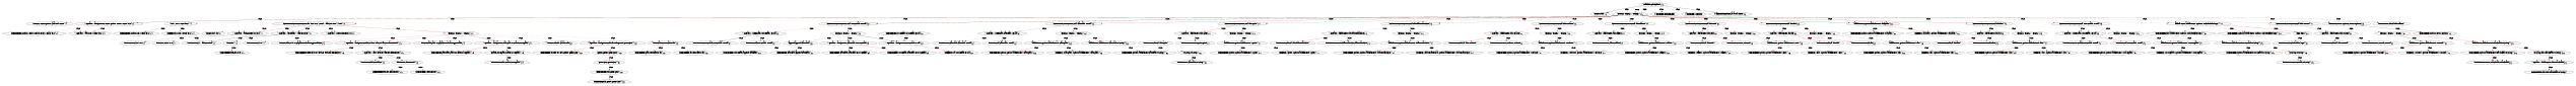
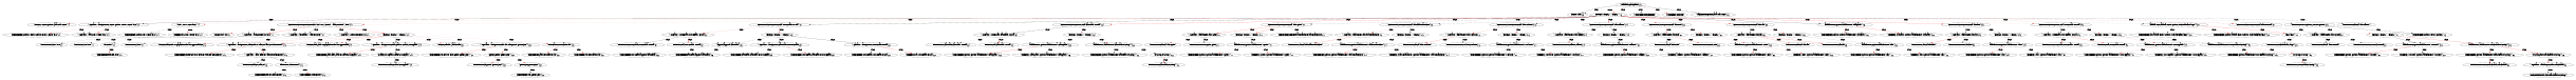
  digraph {
    edge [color=red style=solid]
    n1 [label=<(METHOD,getOptions)<SUB>243</SUB>>]
    n2 [label=<(PARAM,this)<SUB>243</SUB>>]
    n3 [label=<(BLOCK,&lt;empty&gt;,&lt;empty&gt;)<SUB>243</SUB>>]
    n4 [label=<(MODIFIER,PROTECTED)>]
    n5 [label=<(MODIFIER,VIRTUAL)>]
    n6 [label=<(METHOD_RETURN,java.util.Vector)<SUB>243</SUB>>]
    n7 [label=<(LOCAL,Vector options: java.util.Vector)<SUB>244</SUB>>]
    n8 [label=<(&lt;operator&gt;.assignment,Vector options = new Vector(512))<SUB>244</SUB>>]
    n9 [label=<(&lt;init&gt;,new Vector(512))<SUB>244</SUB>>]
    n10 [label=<(CONTROL_STRUCTURE,FOR,for (int i = 0; Some(i &lt; fileSets.size()); i++))<SUB>247</SUB>>]
    n11 [label=<(CONTROL_STRUCTURE,IF,if (sourcePath != null))<SUB>257</SUB>>]
    n12 [label=<(CONTROL_STRUCTURE,IF,if (classPath != null))<SUB>264</SUB>>]
    n13 [label=<(CONTROL_STRUCTURE,IF,if (this.quiet))<SUB>270</SUB>>]
    n14 [label=<(CONTROL_STRUCTURE,IF,if (this.fullsemanticize))<SUB>273</SUB>>]
    n15 [label=<(CONTROL_STRUCTURE,IF,if (this.verbose))<SUB>276</SUB>>]
    n16 [label=<(CONTROL_STRUCTURE,IF,if (this.offsets))<SUB>279</SUB>>]
    n17 [label=<(CONTROL_STRUCTURE,IF,if (this.exit))<SUB>282</SUB>>]
    n18 [label=<(CONTROL_STRUCTURE,IF,if (this.fix))<SUB>285</SUB>>]
    n19 [label=<(addElement,options.addElement(&quot;-fullpath&quot;))<SUB>288</SUB>>]
    n20 [label=<(CONTROL_STRUCTURE,IF,if (this.list))<SUB>293</SUB>>]
    n21 [label=<(CONTROL_STRUCTURE,IF,if (sourcePath != null))<SUB>296</SUB>>]
    n22 [label=<(addAllVector,addAllVector(options, includedFiles.keys()))<SUB>300</SUB>>]
    n23 [label=<(CONTROL_STRUCTURE,IF,if (this.unused))<SUB>301</SUB>>]
    n24 [label=<(RETURN,return options;,return options;)<SUB>305</SUB>>]
    n25 [label=<(IDENTIFIER,this,if (this.offsets))>]
    n26 [label=<(IDENTIFIER,options,Vector options = new Vector(512))<SUB>244</SUB>>]
    n27 [label=<(&lt;operator&gt;.alloc,new Vector(512))<SUB>244</SUB>>]
    n28 [label=<(IDENTIFIER,options,new Vector(512))<SUB>244</SUB>>]
    n29 [label=<(LITERAL,512,new Vector(512))<SUB>244</SUB>>]
    n30 [label=<(LOCAL,int i: int)<SUB>247</SUB>>]
    n31 [label=<(&lt;operator&gt;.assignment,int i = 0)<SUB>247</SUB>>]
    n32 [label=<(&lt;operator&gt;.lessThan,i &lt; fileSets.size())<SUB>247</SUB>>]
    n33 [label=<(&lt;operator&gt;.postIncrement,i++)<SUB>247</SUB>>]
    n34 [label=<(BLOCK,&lt;empty&gt;,&lt;empty&gt;)<SUB>247</SUB>>]
    n35 [label=<(&lt;operator&gt;.notEquals,sourcePath != null)<SUB>257</SUB>>]
    n36 [label=<(BLOCK,&lt;empty&gt;,&lt;empty&gt;)<SUB>257</SUB>>]
    n37 [label=<(&lt;operator&gt;.notEquals,classPath != null)<SUB>264</SUB>>]
    n38 [label=<(BLOCK,&lt;empty&gt;,&lt;empty&gt;)<SUB>264</SUB>>]
    n39 [label=<(&lt;operator&gt;.fieldAccess,this.quiet)<SUB>270</SUB>>]
    n40 [label=<(BLOCK,&lt;empty&gt;,&lt;empty&gt;)<SUB>270</SUB>>]
    n41 [label=<(&lt;operator&gt;.fieldAccess,this.fullsemanticize)<SUB>273</SUB>>]
    n42 [label=<(BLOCK,&lt;empty&gt;,&lt;empty&gt;)<SUB>273</SUB>>]
    n43 [label=<(&lt;operator&gt;.fieldAccess,this.verbose)<SUB>276</SUB>>]
    n44 [label=<(BLOCK,&lt;empty&gt;,&lt;empty&gt;)<SUB>276</SUB>>]
    n45 [label=<(&lt;operator&gt;.fieldAccess,this.offsets)<SUB>279</SUB>>]
    n46 [label=<(BLOCK,&lt;empty&gt;,&lt;empty&gt;)<SUB>279</SUB>>]
    n47 [label=<(&lt;operator&gt;.fieldAccess,this.exit)<SUB>282</SUB>>]
    n48 [label=<(BLOCK,&lt;empty&gt;,&lt;empty&gt;)<SUB>282</SUB>>]
    n49 [label=<(&lt;operator&gt;.fieldAccess,this.fix)<SUB>285</SUB>>]
    n50 [label=<(BLOCK,&lt;empty&gt;,&lt;empty&gt;)<SUB>285</SUB>>]
    n51 [label=<(IDENTIFIER,options,options.addElement(&quot;-fullpath&quot;))<SUB>288</SUB>>]
    n52 [label=<(LITERAL,&quot;-fullpath&quot;,options.addElement(&quot;-fullpath&quot;))<SUB>288</SUB>>]
    n53 [label=<(&lt;operator&gt;.fieldAccess,this.list)<SUB>293</SUB>>]
    n54 [label=<(BLOCK,&lt;empty&gt;,&lt;empty&gt;)<SUB>293</SUB>>]
    n55 [label=<(&lt;operator&gt;.notEquals,sourcePath != null)<SUB>296</SUB>>]
    n56 [label=<(BLOCK,&lt;empty&gt;,&lt;empty&gt;)<SUB>296</SUB>>]
    n57 [label=<(IDENTIFIER,this,addAllVector(options, includedFiles.keys()))<SUB>300</SUB>>]
    n58 [label=<(IDENTIFIER,options,addAllVector(options, includedFiles.keys()))<SUB>300</SUB>>]
    n59 [label=<(keys,keys())<SUB>300</SUB>>]
    n60 [label=<(&lt;operator&gt;.fieldAccess,this.unused)<SUB>301</SUB>>]
    n61 [label=<(BLOCK,&lt;empty&gt;,&lt;empty&gt;)<SUB>301</SUB>>]
    n62 [label=<(IDENTIFIER,options,return options;)<SUB>305</SUB>>]
    n63 [label=<(IDENTIFIER,i,int i = 0)<SUB>247</SUB>>]
    n64 [label=<(LITERAL,0,int i = 0)<SUB>247</SUB>>]
-   n65 [label=<(IDENTIFIER,i,i &lt; fileSets.size())<SUB>247</SUB>>]
    n66 [label=<(size,size())<SUB>247</SUB>>]
    n67 [label=<(IDENTIFIER,i,i++)<SUB>247</SUB>>]
    n68 [label=<(LOCAL,FileSet fs: org.apache.tools.ant.types.FileSet)<SUB>248</SUB>>]
    n69 [label=<(&lt;operator&gt;.assignment,FileSet fs = (FileSet) fileSets.elementAt(i))<SUB>248</SUB>>]
    n70 [label=<(LOCAL,Path path: org.apache.tools.ant.types.Path)<SUB>249</SUB>>]
    n71 [label=<(&lt;operator&gt;.assignment,Path path = createSourcepath())<SUB>249</SUB>>]
    n72 [label=<(LOCAL,File dir: java.io.File)<SUB>250</SUB>>]
    n73 [label=<(&lt;operator&gt;.assignment,File dir = fs.getDir(getProject()))<SUB>250</SUB>>]
    n74 [label=<(setLocation,setLocation(dir))<SUB>251</SUB>>]
    n75 [label=<(IDENTIFIER,fileSets,size())<SUB>247</SUB>>]
    n76 [label=<(IDENTIFIER,fs,FileSet fs = (FileSet) fileSets.elementAt(i))<SUB>248</SUB>>]
    n77 [label=<(&lt;operator&gt;.cast,(FileSet) fileSets.elementAt(i))<SUB>248</SUB>>]
    n78 [label=<(IDENTIFIER,path,Path path = createSourcepath())<SUB>249</SUB>>]
    n79 [label=<(createSourcepath,createSourcepath())<SUB>249</SUB>>]
    n80 [label=<(IDENTIFIER,dir,File dir = fs.getDir(getProject()))<SUB>250</SUB>>]
    n81 [label=<(getDir,getDir(getProject()))<SUB>250</SUB>>]
    n82 [label=<(IDENTIFIER,path,setLocation(dir))<SUB>251</SUB>>]
    n83 [label=<(IDENTIFIER,dir,setLocation(dir))<SUB>251</SUB>>]
    n84 [label=<(TYPE_REF,FileSet,FileSet)<SUB>248</SUB>>]
    n85 [label=<(elementAt,elementAt(i))<SUB>248</SUB>>]
    n86 [label=<(IDENTIFIER,fileSets,elementAt(i))<SUB>248</SUB>>]
    n87 [label=<(IDENTIFIER,i,elementAt(i))<SUB>248</SUB>>]
    n88 [label=<(IDENTIFIER,this,createSourcepath())<SUB>249</SUB>>]
    n89 [label=<(IDENTIFIER,fs,getDir(getProject()))<SUB>250</SUB>>]
    n90 [label=<(getProject,getProject())<SUB>250</SUB>>]
    n91 [label=<(IDENTIFIER,this,getProject())<SUB>250</SUB>>]
    n92 [label=<(IDENTIFIER,sourcePath,sourcePath != null)<SUB>257</SUB>>]
    n93 [label=<(LITERAL,null,sourcePath != null)<SUB>257</SUB>>]
    n94 [label=<(append,append(classPath))<SUB>258</SUB>>]
    n95 [label=<(&lt;operator&gt;.assignment,classPath = sourcePath)<SUB>259</SUB>>]
    n96 [label=<(&lt;operator&gt;.assignment,sourcePath = null)<SUB>260</SUB>>]
    n97 [label=<(IDENTIFIER,sourcePath,append(classPath))<SUB>258</SUB>>]
    n98 [label=<(IDENTIFIER,classPath,append(classPath))<SUB>258</SUB>>]
    n99 [label=<(IDENTIFIER,classPath,classPath = sourcePath)<SUB>259</SUB>>]
    n100 [label=<(IDENTIFIER,sourcePath,classPath = sourcePath)<SUB>259</SUB>>]
    n101 [label=<(IDENTIFIER,sourcePath,sourcePath = null)<SUB>260</SUB>>]
    n102 [label=<(LITERAL,null,sourcePath = null)<SUB>260</SUB>>]
    n103 [label=<(IDENTIFIER,classPath,classPath != null)<SUB>264</SUB>>]
    n104 [label=<(LITERAL,null,classPath != null)<SUB>264</SUB>>]
    n105 [label=<(addElement,options.addElement(&quot;-classpath&quot;))<SUB>265</SUB>>]
    n106 [label=<(addElement,addElement(classPath.toString()))<SUB>266</SUB>>]
    n107 [label=<(IDENTIFIER,options,options.addElement(&quot;-classpath&quot;))<SUB>265</SUB>>]
    n108 [label=<(LITERAL,&quot;-classpath&quot;,options.addElement(&quot;-classpath&quot;))<SUB>265</SUB>>]
    n109 [label=<(IDENTIFIER,options,addElement(classPath.toString()))<SUB>266</SUB>>]
    n110 [label=<(toString,toString())<SUB>266</SUB>>]
    n111 [label=<(IDENTIFIER,classPath,toString())<SUB>266</SUB>>]
    n112 [label=<(IDENTIFIER,this,if (this.quiet))>]
    n113 [label=<(FIELD_IDENTIFIER,quiet,quiet)<SUB>270</SUB>>]
    n114 [label=<(addElement,options.addElement(&quot;-quiet&quot;))<SUB>271</SUB>>]
    n115 [label=<(IDENTIFIER,options,options.addElement(&quot;-quiet&quot;))<SUB>271</SUB>>]
    n116 [label=<(LITERAL,&quot;-quiet&quot;,options.addElement(&quot;-quiet&quot;))<SUB>271</SUB>>]
    n117 [label=<(IDENTIFIER,this,if (this.fullsemanticize))>]
    n118 [label=<(FIELD_IDENTIFIER,fullsemanticize,fullsemanticize)<SUB>273</SUB>>]
    n119 [label=<(addElement,options.addElement(&quot;-full-semanticize&quot;))<SUB>274</SUB>>]
    n120 [label=<(IDENTIFIER,options,options.addElement(&quot;-full-semanticize&quot;))<SUB>274</SUB>>]
    n121 [label=<(LITERAL,&quot;-full-semanticize&quot;,options.addElement(&quot;-full-semanticize&quot;))<SUB>274</SUB>>]
    n122 [label=<(IDENTIFIER,this,if (this.verbose))>]
    n123 [label=<(FIELD_IDENTIFIER,verbose,verbose)<SUB>276</SUB>>]
    n124 [label=<(addElement,options.addElement(&quot;-verbose&quot;))<SUB>277</SUB>>]
    n125 [label=<(IDENTIFIER,options,options.addElement(&quot;-verbose&quot;))<SUB>277</SUB>>]
    n126 [label=<(LITERAL,&quot;-verbose&quot;,options.addElement(&quot;-verbose&quot;))<SUB>277</SUB>>]
    n127 [label=<(FIELD_IDENTIFIER,offsets,offsets)<SUB>279</SUB>>]
    n128 [label=<(addElement,options.addElement(&quot;-offsets&quot;))<SUB>280</SUB>>]
    n129 [label=<(IDENTIFIER,options,options.addElement(&quot;-offsets&quot;))<SUB>280</SUB>>]
    n130 [label=<(LITERAL,&quot;-offsets&quot;,options.addElement(&quot;-offsets&quot;))<SUB>280</SUB>>]
    n131 [label=<(IDENTIFIER,this,if (this.exit))>]
    n132 [label=<(FIELD_IDENTIFIER,exit,exit)<SUB>282</SUB>>]
    n133 [label=<(addElement,options.addElement(&quot;-exit&quot;))<SUB>283</SUB>>]
    n134 [label=<(IDENTIFIER,options,options.addElement(&quot;-exit&quot;))<SUB>283</SUB>>]
    n135 [label=<(LITERAL,&quot;-exit&quot;,options.addElement(&quot;-exit&quot;))<SUB>283</SUB>>]
    n136 [label=<(IDENTIFIER,this,if (this.fix))>]
    n137 [label=<(FIELD_IDENTIFIER,fix,fix)<SUB>285</SUB>>]
    n138 [label=<(addElement,options.addElement(&quot;-fix&quot;))<SUB>286</SUB>>]
    n139 [label=<(IDENTIFIER,options,options.addElement(&quot;-fix&quot;))<SUB>286</SUB>>]
    n140 [label=<(LITERAL,&quot;-fix&quot;,options.addElement(&quot;-fix&quot;))<SUB>286</SUB>>]
    n141 [label=<(IDENTIFIER,this,if (this.list))>]
    n142 [label=<(FIELD_IDENTIFIER,list,list)<SUB>293</SUB>>]
    n143 [label=<(addElement,options.addElement(&quot;-list&quot;))<SUB>294</SUB>>]
    n144 [label=<(IDENTIFIER,options,options.addElement(&quot;-list&quot;))<SUB>294</SUB>>]
    n145 [label=<(LITERAL,&quot;-list&quot;,options.addElement(&quot;-list&quot;))<SUB>294</SUB>>]
    n146 [label=<(IDENTIFIER,sourcePath,sourcePath != null)<SUB>296</SUB>>]
    n147 [label=<(LITERAL,null,sourcePath != null)<SUB>296</SUB>>]
    n148 [label=<(addElement,options.addElement(&quot;-sourcepath&quot;))<SUB>297</SUB>>]
    n149 [label=<(addElement,addElement(sourcePath.toString()))<SUB>298</SUB>>]
    n150 [label=<(IDENTIFIER,options,options.addElement(&quot;-sourcepath&quot;))<SUB>297</SUB>>]
    n151 [label=<(LITERAL,&quot;-sourcepath&quot;,options.addElement(&quot;-sourcepath&quot;))<SUB>297</SUB>>]
    n152 [label=<(IDENTIFIER,options,addElement(sourcePath.toString()))<SUB>298</SUB>>]
    n153 [label=<(toString,toString())<SUB>298</SUB>>]
    n154 [label=<(IDENTIFIER,sourcePath,toString())<SUB>298</SUB>>]
    n155 [label=<(IDENTIFIER,includedFiles,keys())<SUB>300</SUB>>]
    n156 [label=<(IDENTIFIER,this,if (this.unused))>]
    n157 [label=<(FIELD_IDENTIFIER,unused,unused)<SUB>301</SUB>>]
    n158 [label=<(addElement,options.addElement(&quot;-unused&quot;))<SUB>302</SUB>>]
    n159 [label=<(addElement,addElement(searchPath.toString()))<SUB>303</SUB>>]
    n160 [label=<(IDENTIFIER,options,options.addElement(&quot;-unused&quot;))<SUB>302</SUB>>]
    n161 [label=<(LITERAL,&quot;-unused&quot;,options.addElement(&quot;-unused&quot;))<SUB>302</SUB>>]
    n162 [label=<(IDENTIFIER,options,addElement(searchPath.toString()))<SUB>303</SUB>>]
    n163 [label=<(toString,this.searchPath.toString())<SUB>303</SUB>>]
    n164 [label=<(FIELD_IDENTIFIER,searchPath,searchPath)<SUB>303</SUB>>]
    n165 [label=<(&lt;operator&gt;.fieldAccess,this.searchPath)<SUB>303</SUB>>]
    n166 [label=<(IDENTIFIER,this,this.searchPath.toString())>]
    n1 -> n2 [color=black label="AST: "]
    n1 -> n2 [color=black label="DDG: " style=dotted]
    n1 -> n3 [label="AST: " style=dashed]
    n1 -> n4 [color=black label="AST: " style=dotted]
    n1 -> n5 [label="AST: " style=dashed]
    n1 -> n6 [color=black label="AST: "]
    n3 -> n7 [label="AST: " style=dotted]
    n3 -> n8 [color=black label="AST: "]
    n3 -> n9 [label="AST: " style=dotted]
    n3 -> n10 [label="AST: " style=dotted]
    n3 -> n11 [color=black label="AST: "]
    n3 -> n12 [label="AST: "]
    n3 -> n13 [color=black label="AST: " style=dashed]
    n3 -> n14 [color=black label="AST: " style=dashed]
    n3 -> n15 [color=black label="AST: " style=dotted]
    n3 -> n16 [label="AST: " style=dashed]
    n3 -> n17 [label="AST: " style=dotted]
    n3 -> n18 [label="AST: " style=dashed]
    n3 -> n19 [color=black label="AST: "]
    n3 -> n20 [label="AST: "]
    n3 -> n21 [label="AST: " style=dotted]
    n3 -> n22 [color=black label="AST: " style=dotted]
    n3 -> n23 [label="AST: " style=dashed]
    n3 -> n24 [color=black label="AST: " style=dotted]
    n4 -> n25 [color=black label="AST: " style=dashed]
    n8 -> n26 [label="AST: " style=dashed]
    n8 -> n27 [label="AST: "]
    n9 -> n28 [color=black label="AST: " style=dashed]
-   n9 -> n29 [label="AST: " style=dashed]
+   n9 -> n29 [label="DDG: " style=dashed]
    n10 -> n30 [label="AST: " style=dotted]
    n10 -> n31 [label="AST: "]
    n10 -> n32 [color=black label="AST: "]
    n10 -> n33 [color=black label="AST: " style=dotted]
    n10 -> n34 [label="AST: "]
    n11 -> n35 [label="AST: " style=dashed]
    n11 -> n36 [label="AST: "]
    n12 -> n37 [color=black label="AST: "]
    n12 -> n38 [label="AST: " style=dotted]
    n13 -> n39 [label="AST: "]
    n13 -> n40 [label="AST: "]
    n14 -> n41 [label="AST: " style=dashed]
    n14 -> n42 [color=black label="AST: "]
    n15 -> n43 [label="AST: " style=dashed]
    n15 -> n44 [label="AST: " style=dotted]
    n16 -> n45 [color=black label="AST: " style=dashed]
    n16 -> n46 [color=black label="AST: "]
    n17 -> n47 [label="AST: " style=dashed]
    n17 -> n48 [label="AST: " style=dashed]
    n18 -> n49 [color=black label="AST: " style=dashed]
    n18 -> n50 [label="AST: " style=dashed]
    n19 -> n51 [label="AST: "]
    n19 -> n52 [label="AST: "]
    n20 -> n53 [color=black label="AST: " style=dashed]
    n20 -> n54 [color=black label="AST: " style=dashed]
    n21 -> n55 [color=black label="AST: "]
    n21 -> n56 [label="AST: " style=dashed]
    n22 -> n57 [color=black label="AST: " style=dotted]
    n22 -> n58 [label="AST: " style=dashed]
    n22 -> n59 [label="AST: "]
    n23 -> n60 [color=black label="AST: " style=dashed]
    n23 -> n61 [label="AST: " style=dotted]
    n24 -> n62 [color=black label="AST: "]
    n31 -> n63 [color=black label="AST: " style=dashed]
    n31 -> n64 [color=black label="AST: " style=dotted]
-   n32 -> n65 [color=black label="AST: "]
    n32 -> n66 [color=black label="AST: " style=dotted]
    n33 -> n67 [color=black label="AST: " style=dotted]
    n34 -> n68 [label="AST: " style=dashed]
    n34 -> n69 [label="AST: " style=dashed]
    n34 -> n70 [label="AST: " style=dashed]
    n34 -> n71 [color=black label="AST: "]
    n34 -> n72 [label="AST: " style=dotted]
    n34 -> n73 [color=black label="AST: " style=dotted]
    n34 -> n74 [label="AST: " style=dotted]
    n35 -> n92 [color=black label="AST: "]
    n35 -> n93 [label="AST: "]
    n36 -> n94 [color=black label="AST: " style=dashed]
    n36 -> n95 [color=black label="AST: "]
    n36 -> n96 [color=black label="AST: "]
    n37 -> n103 [color=black label="AST: " style=dotted]
    n37 -> n104 [label="AST: " style=dashed]
    n38 -> n105 [color=black label="AST: " style=dotted]
    n38 -> n106 [label="AST: " style=dotted]
    n39 -> n112 [label="AST: " style=dotted]
    n39 -> n113 [color=black label="AST: "]
    n40 -> n114 [color=black label="AST: " style=dashed]
    n41 -> n117 [label="AST: "]
-   n41 -> n118 [color=black label="AST: " style=dashed]
+   n13 -> n118 [color=black label="AST: " style=dashed]
    n42 -> n119 [color=black label="AST: " style=dotted]
    n43 -> n122 [label="AST: "]
    n43 -> n123 [color=black label="AST: " style=dashed]
    n44 -> n124 [color=black label="AST: " style=dotted]
    n45 -> n127 [label="AST: " style=dashed]
    n46 -> n128 [color=black label="AST: "]
    n47 -> n131 [color=black label="AST: " style=dotted]
    n47 -> n132 [label="AST: "]
    n48 -> n133 [label="AST: " style=dashed]
    n49 -> n136 [label="AST: "]
    n49 -> n137 [label="AST: "]
    n50 -> n138 [color=black label="AST: " style=dashed]
    n53 -> n141 [label="AST: "]
    n53 -> n142 [color=black label="AST: " style=dashed]
    n54 -> n143 [color=black label="AST: "]
    n55 -> n146 [label="AST: " style=dashed]
    n55 -> n147 [label="AST: "]
    n56 -> n148 [label="AST: " style=dashed]
    n56 -> n149 [color=black label="AST: " style=dashed]
    n59 -> n155 [color=black label="AST: " style=dotted]
    n60 -> n156 [color=black label="AST: " style=dotted]
    n60 -> n157 [color=black label="AST: " style=dotted]
    n61 -> n158 [color=black label="AST: "]
    n61 -> n159 [label="AST: "]
    n66 -> n75 [label="AST: "]
    n69 -> n76 [label="AST: "]
    n69 -> n77 [label="AST: "]
    n71 -> n78 [label="AST: "]
    n71 -> n79 [color=black label="AST: " style=dotted]
    n73 -> n80 [label="AST: "]
    n73 -> n81 [label="AST: " style=dashed]
    n74 -> n82 [label="AST: "]
    n74 -> n83 [label="AST: " style=dotted]
    n77 -> n84 [color=black label="AST: "]
    n77 -> n85 [color=black label="AST: "]
    n79 -> n88 [color=black label="AST: "]
-   n91 -> n89 [label="AST: " style=dashed]
+   n81 -> n89 [label="AST: " style=dashed]
    n81 -> n90 [label="AST: " style=dotted]
    n85 -> n86 [color=black label="AST: " style=dashed]
    n85 -> n87 [label="AST: " style=dotted]
    n90 -> n91 [color=black label="AST: "]
    n94 -> n97 [color=black label="AST: " style=dotted]
    n94 -> n98 [color=black label="AST: " style=dotted]
    n95 -> n99 [color=black label="AST: " style=dotted]
    n95 -> n100 [label="AST: "]
-   n101 -> n96 [color=black label="AST: " style=dotted]
+   n96 -> n101 [color=black label="AST: " style=dotted]
    n96 -> n102 [label="AST: "]
    n105 -> n107 [label="AST: "]
    n105 -> n108 [color=black label="AST: " style=dashed]
    n106 -> n109 [color=black label="AST: " style=dotted]
    n106 -> n110 [color=black label="AST: " style=dotted]
    n110 -> n111 [label="AST: "]
    n114 -> n115 [label="AST: " style=dotted]
    n114 -> n116 [label="AST: " style=dashed]
    n119 -> n120 [label="AST: "]
    n119 -> n121 [color=black label="AST: " style=dotted]
    n124 -> n125 [color=black label="AST: " style=dotted]
    n124 -> n126 [label="AST: " style=dotted]
    n128 -> n129 [label="AST: "]
    n128 -> n130 [color=black label="AST: " style=dotted]
    n133 -> n134 [label="AST: " style=dashed]
    n133 -> n135 [label="AST: " style=dashed]
    n138 -> n139 [label="AST: " style=dashed]
    n138 -> n140 [label="AST: " style=dotted]
    n143 -> n144 [label="AST: "]
    n143 -> n145 [color=black label="AST: " style=dotted]
    n148 -> n150 [label="AST: " style=dashed]
    n148 -> n151 [color=black label="AST: " style=dashed]
    n149 -> n152 [label="AST: " style=dotted]
    n149 -> n153 [label="AST: " style=dashed]
    n153 -> n154 [label="AST: "]
    n158 -> n160 [label="AST: "]
    n158 -> n161 [color=black label="AST: " style=dotted]
    n159 -> n162 [label="AST: " style=dashed]
    n159 -> n163 [label="AST: "]
    n162 -> n164 [label="AST: "]
    n163 -> n165 [label="AST: " style=dashed]
    n165 -> n166 [color=black label="AST: "]
  }
